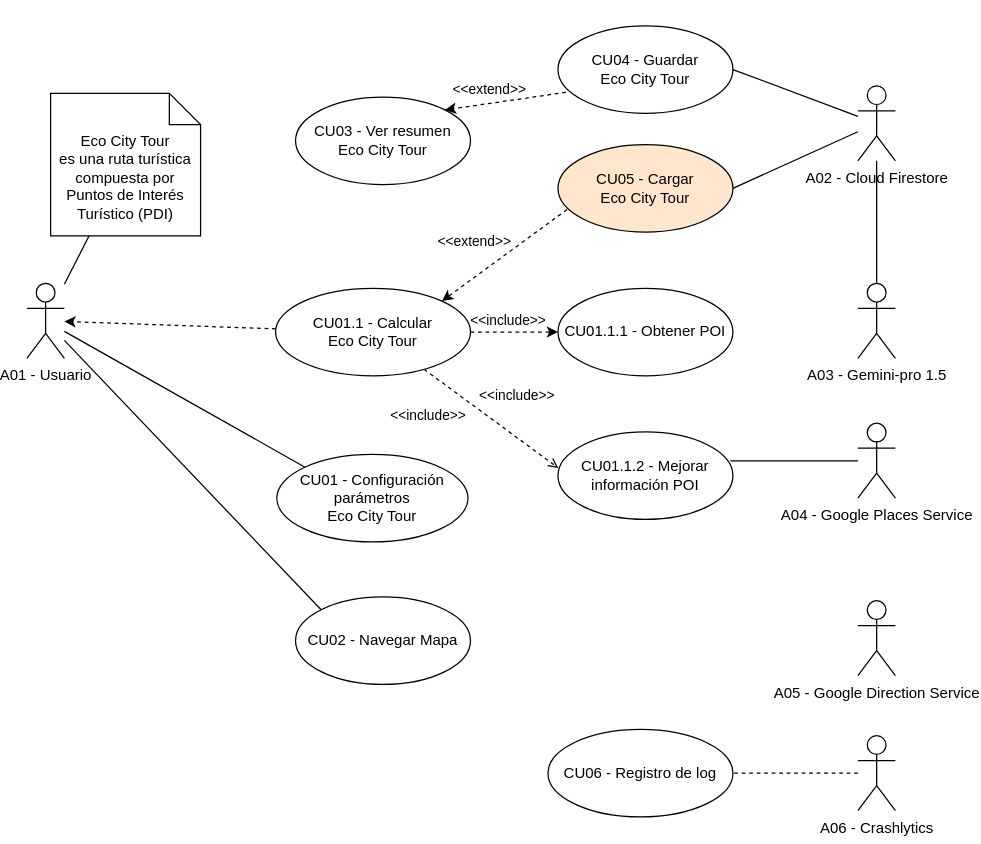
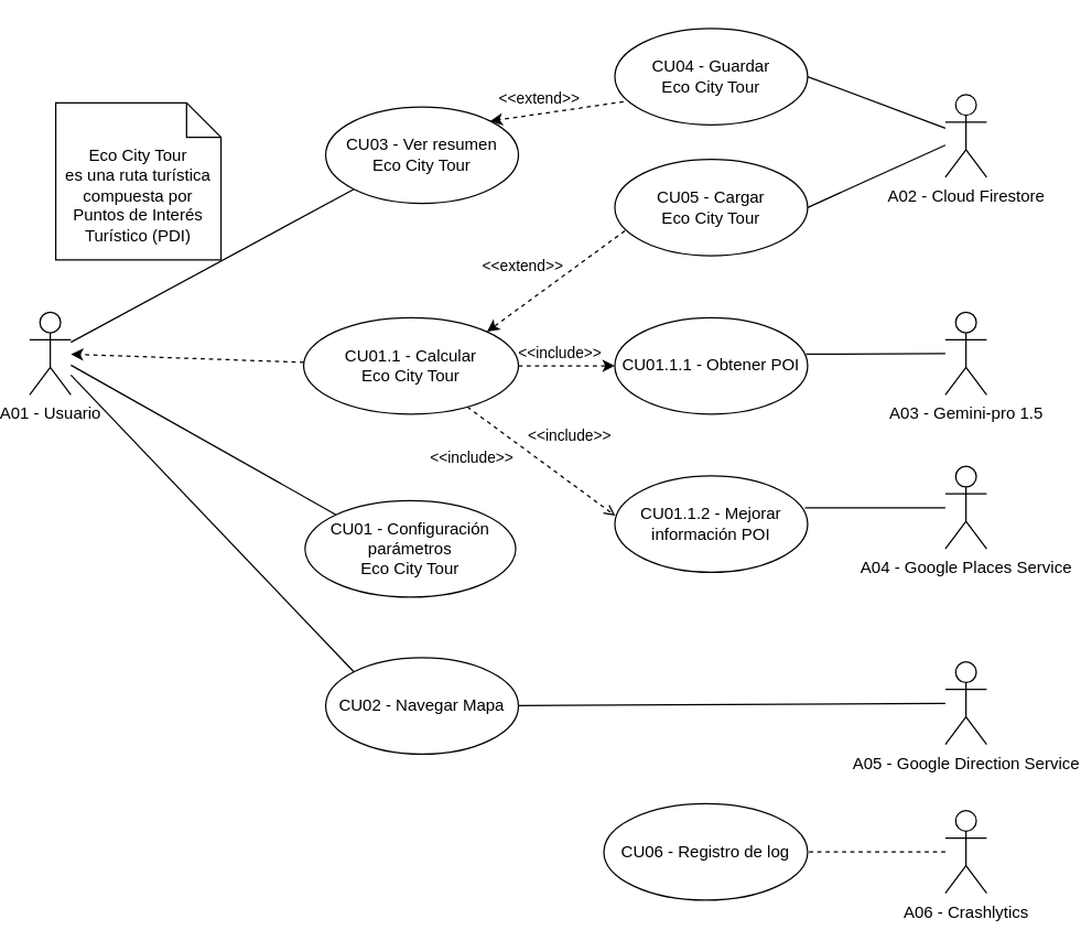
  <mxCell id="0" />
  <mxCell id="1" parent="0" />
  <mxCell id="2" style="edgeStyle=none;html=1;exitX=1;exitY=0.5;exitDx=0;exitDy=0;entryX=0;entryY=0.5;entryDx=0;entryDy=0;dashed=1;" parent="1" source="7" target="14" edge="1"><mxGeometry relative="1" as="geometry" /></mxCell>
  <mxCell id="3" value="&amp;lt;&amp;lt;include&amp;gt;&amp;gt;" style="edgeLabel;html=1;align=center;verticalAlign=middle;resizable=0;points=[];" parent="2" vertex="1" connectable="0"><mxGeometry x="-0.158" y="1" relative="1" as="geometry"><mxPoint y="-9" as="offset" /></mxGeometry></mxCell>
  <mxCell id="4" style="edgeStyle=none;html=1;entryX=0.002;entryY=0.412;entryDx=0;entryDy=0;entryPerimeter=0;dashed=1;endArrow=open;" parent="1" source="7" target="15" edge="1"><mxGeometry relative="1" as="geometry" /></mxCell>
  <mxCell id="5" value="&amp;lt;&amp;lt;include&amp;gt;&amp;gt;" style="edgeLabel;html=1;align=center;verticalAlign=middle;resizable=0;points=[];" parent="4" vertex="1" connectable="0"><mxGeometry x="-0.384" relative="1" as="geometry"><mxPoint x="41" y="-4" as="offset" /></mxGeometry></mxCell>
  <mxCell id="6" style="edgeStyle=none;html=1;dashed=1;" parent="1" source="7" target="11" edge="1"><mxGeometry relative="1" as="geometry" /></mxCell>
  <mxCell id="7" value="CU01.1 - Calcular&lt;br&gt;Eco City Tour" style="ellipse;whiteSpace=wrap;html=1;" parent="1" vertex="1"><mxGeometry x="219" y="230" width="156" height="70" as="geometry" /></mxCell>
  <mxCell id="8" style="edgeStyle=none;html=1;entryX=0;entryY=0;entryDx=0;entryDy=0;endArrow=none;endFill=0;" parent="1" source="11" target="12" edge="1"><mxGeometry relative="1" as="geometry"><mxPoint x="115" y="265" as="sourcePoint" /></mxGeometry></mxCell>
- <mxCell id="9" style="edgeStyle=none;html=1;endArrow=none;endFill=0;" parent="1" source="11" target="34" edge="1"><mxGeometry relative="1" as="geometry"><mxPoint x="115" y="265" as="sourcePoint" /></mxGeometry></mxCell>
+ <mxCell id="9" style="edgeStyle=none;html=1;entryX=0;entryY=1;entryDx=0;entryDy=0;endArrow=none;endFill=0;" parent="1" source="11" target="13" edge="1"><mxGeometry relative="1" as="geometry"><mxPoint x="115" y="265" as="sourcePoint" /></mxGeometry></mxCell>
  <mxCell id="10" style="edgeStyle=none;html=1;entryX=0;entryY=0;entryDx=0;entryDy=0;endArrow=none;endFill=0;" parent="1" source="11" target="35" edge="1"><mxGeometry relative="1" as="geometry" /></mxCell>
  <mxCell id="11" value="A01 - Usuario" style="shape=umlActor;html=1;verticalLabelPosition=bottom;verticalAlign=top;align=center;" parent="1" vertex="1"><mxGeometry x="20" y="226" width="30" height="60" as="geometry" /></mxCell>
  <mxCell id="12" value="CU02 - Navegar Mapa" style="ellipse;whiteSpace=wrap;html=1;" parent="1" vertex="1"><mxGeometry x="235" y="477" width="140" height="70" as="geometry" /></mxCell>
  <mxCell id="13" value="CU03 - Ver resumen &lt;br&gt;Eco City Tour" style="ellipse;whiteSpace=wrap;html=1;" parent="1" vertex="1"><mxGeometry x="235" y="77" width="140" height="70" as="geometry" /></mxCell>
  <mxCell id="14" value="CU01.1.1 - Obtener POI" style="ellipse;whiteSpace=wrap;html=1;" parent="1" vertex="1"><mxGeometry x="445" y="230" width="140" height="70" as="geometry" /></mxCell>
  <mxCell id="15" value="CU01.1.2 - Mejorar información POI" style="ellipse;whiteSpace=wrap;html=1;" parent="1" vertex="1"><mxGeometry x="445" y="345" width="140" height="70" as="geometry" /></mxCell>
- <mxCell id="16" style="edgeStyle=none;html=1;endArrow=none;endFill=0;" parent="1" source="17" target="30" edge="1"><mxGeometry relative="1" as="geometry" /></mxCell>
+ <mxCell id="16" style="edgeStyle=none;html=1;entryX=0.992;entryY=0.379;entryDx=0;entryDy=0;entryPerimeter=0;endArrow=none;endFill=0;" parent="1" source="17" target="14" edge="1"><mxGeometry relative="1" as="geometry" /></mxCell>
  <mxCell id="17" value="A03 - Gemini-pro 1.5" style="shape=umlActor;html=1;verticalLabelPosition=bottom;verticalAlign=top;align=center;" parent="1" vertex="1"><mxGeometry x="685" y="226" width="30" height="60" as="geometry" /></mxCell>
  <mxCell id="18" style="edgeStyle=none;html=1;entryX=0.986;entryY=0.331;entryDx=0;entryDy=0;entryPerimeter=0;endArrow=none;endFill=0;" parent="1" source="19" target="15" edge="1"><mxGeometry relative="1" as="geometry" /></mxCell>
  <mxCell id="19" value="A04 - Google Places Service" style="shape=umlActor;html=1;verticalLabelPosition=bottom;verticalAlign=top;align=center;" parent="1" vertex="1"><mxGeometry x="685" y="338" width="30" height="60" as="geometry" /></mxCell>
+ <mxCell id="20" style="edgeStyle=none;html=1;endArrow=none;endFill=0;" parent="1" source="21" target="12" edge="1"><mxGeometry relative="1" as="geometry"><mxPoint x="625" y="525" as="sourcePoint" /></mxGeometry></mxCell>
  <mxCell id="21" value="A05 - Google Direction Service" style="shape=umlActor;html=1;verticalLabelPosition=bottom;verticalAlign=top;align=center;" parent="1" vertex="1"><mxGeometry x="685" y="480" width="30" height="60" as="geometry" /></mxCell>
  <mxCell id="22" style="edgeStyle=none;html=1;entryX=1;entryY=0;entryDx=0;entryDy=0;dashed=1;exitX=0.052;exitY=0.742;exitDx=0;exitDy=0;exitPerimeter=0;" parent="1" source="24" target="7" edge="1"><mxGeometry relative="1" as="geometry" /></mxCell>
  <mxCell id="23" value="&amp;lt;&amp;lt;extend&amp;gt;&amp;gt;" style="edgeLabel;html=1;align=center;verticalAlign=middle;resizable=0;points=[];" parent="22" vertex="1" connectable="0"><mxGeometry x="-0.22" y="-1" relative="1" as="geometry"><mxPoint x="-35" y="-2" as="offset" /></mxGeometry></mxCell>
- <mxCell id="24" value="CU05 - Cargar&lt;br&gt;Eco City Tour" style="ellipse;whiteSpace=wrap;html=1;fillColor=#ffe6cc;" parent="1" vertex="1"><mxGeometry x="445" y="115" width="140" height="70" as="geometry" /></mxCell>
+ <mxCell id="24" value="CU05 - Cargar&lt;br&gt;Eco City Tour" style="ellipse;whiteSpace=wrap;html=1;" parent="1" vertex="1"><mxGeometry x="445" y="115" width="140" height="70" as="geometry" /></mxCell>
  <mxCell id="25" style="edgeStyle=none;html=1;entryX=1;entryY=0;entryDx=0;entryDy=0;dashed=1;exitX=0.045;exitY=0.76;exitDx=0;exitDy=0;exitPerimeter=0;" parent="1" source="27" target="13" edge="1"><mxGeometry relative="1" as="geometry" /></mxCell>
  <mxCell id="26" value="&amp;lt;&amp;lt;extend&amp;gt;&amp;gt;" style="edgeLabel;html=1;align=center;verticalAlign=middle;resizable=0;points=[];" parent="25" vertex="1" connectable="0"><mxGeometry x="-0.41" y="1" relative="1" as="geometry"><mxPoint x="-33" y="-8" as="offset" /></mxGeometry></mxCell>
  <mxCell id="27" value="CU04 - Guardar&lt;br&gt;Eco City Tour" style="ellipse;whiteSpace=wrap;html=1;" parent="1" vertex="1"><mxGeometry x="445" y="20" width="140" height="70" as="geometry" /></mxCell>
  <mxCell id="28" style="edgeStyle=none;html=1;entryX=1;entryY=0.5;entryDx=0;entryDy=0;endArrow=none;endFill=0;" parent="1" source="30" target="27" edge="1"><mxGeometry relative="1" as="geometry"><mxPoint x="625" y="55" as="sourcePoint" /></mxGeometry></mxCell>
  <mxCell id="29" style="edgeStyle=none;html=1;entryX=1;entryY=0.5;entryDx=0;entryDy=0;endArrow=none;endFill=0;" parent="1" source="30" target="24" edge="1"><mxGeometry relative="1" as="geometry"><mxPoint x="625" y="62.429" as="sourcePoint" /><mxPoint x="555" y="115" as="targetPoint" /></mxGeometry></mxCell>
  <mxCell id="30" value="A02 - Cloud Firestore" style="shape=umlActor;html=1;verticalLabelPosition=bottom;verticalAlign=top;align=center;" parent="1" vertex="1"><mxGeometry x="685" y="68" width="30" height="60" as="geometry" /></mxCell>
  <mxCell id="31" style="edgeStyle=none;html=1;entryX=1;entryY=0.5;entryDx=0;entryDy=0;endArrow=none;endFill=0;dashed=1;" parent="1" source="32" target="33" edge="1"><mxGeometry relative="1" as="geometry" /></mxCell>
  <mxCell id="32" value="A06 - Crashlytics" style="shape=umlActor;html=1;verticalLabelPosition=bottom;verticalAlign=top;align=center;" parent="1" vertex="1"><mxGeometry x="685" y="588" width="30" height="60" as="geometry" /></mxCell>
  <mxCell id="33" value="CU06 - Registro de log" style="ellipse;whiteSpace=wrap;html=1;" parent="1" vertex="1"><mxGeometry x="437" y="583" width="148" height="70" as="geometry" /></mxCell>
  <mxCell id="34" value="Eco City Tour &lt;br&gt;es una ruta turística compuesta por Puntos de Interés Turístico (PDI)" style="shape=note2;boundedLbl=1;whiteSpace=wrap;html=1;size=25;verticalAlign=top;align=center;" parent="1" vertex="1"><mxGeometry x="39" y="74" width="120" height="114" as="geometry" /></mxCell>
  <mxCell id="35" value="CU01 - Configuración&lt;br&gt;parámetros&lt;br&gt;Eco City Tour" style="ellipse;whiteSpace=wrap;html=1;" parent="1" vertex="1"><mxGeometry x="220" y="363" width="153" height="70" as="geometry" /></mxCell>
  <mxCell id="36" value="&amp;lt;&amp;lt;include&amp;gt;&amp;gt;" style="edgeLabel;html=1;align=center;verticalAlign=middle;resizable=0;points=[];" parent="1" vertex="1" connectable="0"><mxGeometry x="340.001" y="331.003" as="geometry" /></mxCell>
